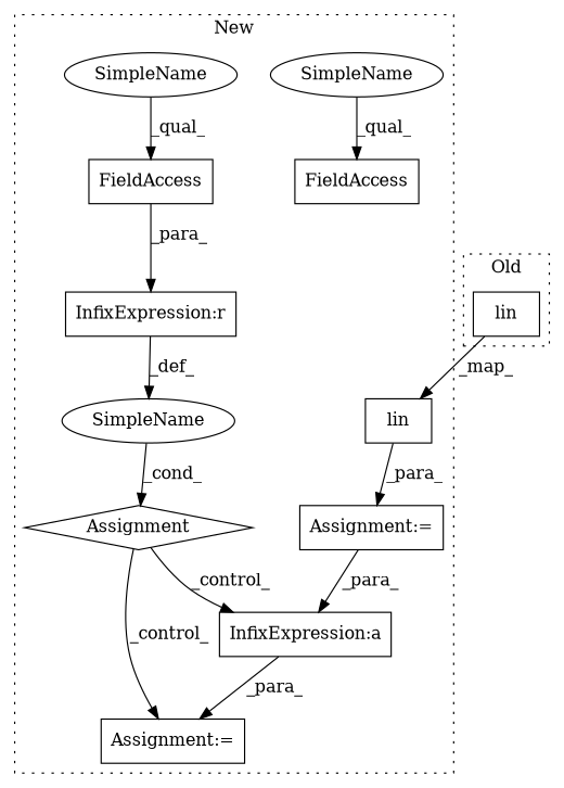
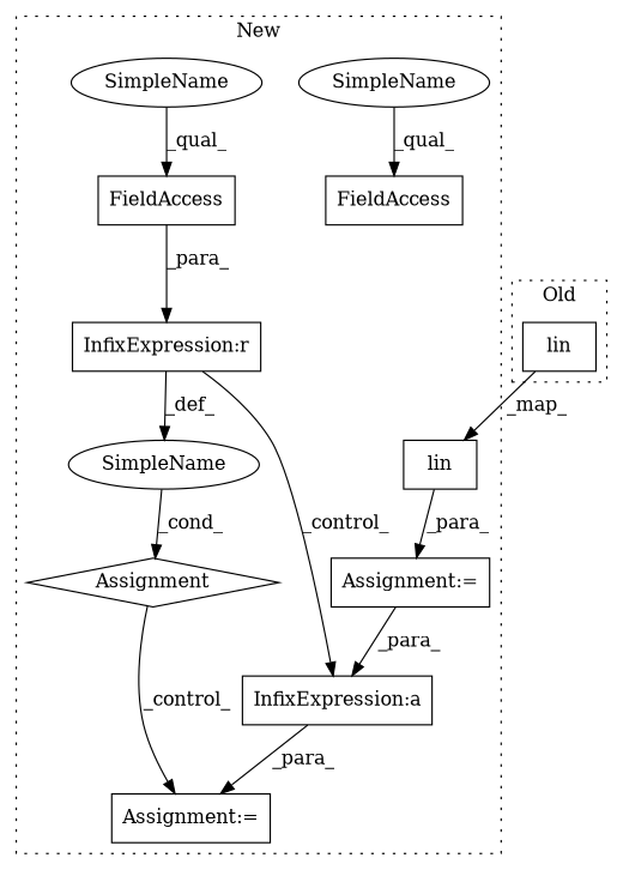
  digraph {
    node [a=42 l=4 s=1596 shape=box]
    n1 [a=32 l="4,1" label=lin s="1581,1586"]
    n2 [a=7 l=1 label="Assignment:=" s=1575]
    n3 [a=22 l=16 label=FieldAccess]
    n4 [a=27 l=3 label="InfixExpression:a" s=1803]
    n5 [a=27 label="InfixExpression:r" s=1777]
    n6 [a=22 l=9 label=FieldAccess s=1768]
    n7 [label=SimpleName shape=ellipse l="" s=""]
    n8 [a=25 l="4,2" label=Assignment s="1764,1785" shape=diamond]
    n9 [a=7 l=1 label="Assignment:=" s=1798]
    n10 [label=SimpleName shape=ellipse]
    n11 [label=SimpleName s=1768 shape=ellipse]
    n12 [a=32 l="4,1" label=lin s="1473,1480"]
    subgraph cluster_1 {
      label=New
      style=dotted
      n1
      n2
      n3
      n4
      n5
      n6
      n7
      n8
      n9
      n10
      n11
    }
    subgraph cluster_2 {
      label=Old
      style=dotted
      n12
    }
    n1 -> n2 [label=_para_]
    n2 -> n4 [label=_para_]
    n4 -> n9 [label=_para_]
    n5 -> n7 [label=_def_]
    n6 -> n5 [label=_para_]
    n7 -> n8 [label=_cond_]
-   n8 -> n4 [label=_control_]
+   n5 -> n4 [label=_control_]
    n8 -> n9 [label=_control_]
    n10 -> n3 [label=_qual_]
    n11 -> n6 [label=_qual_]
    n12 -> n1 [label=_map_]
  }
